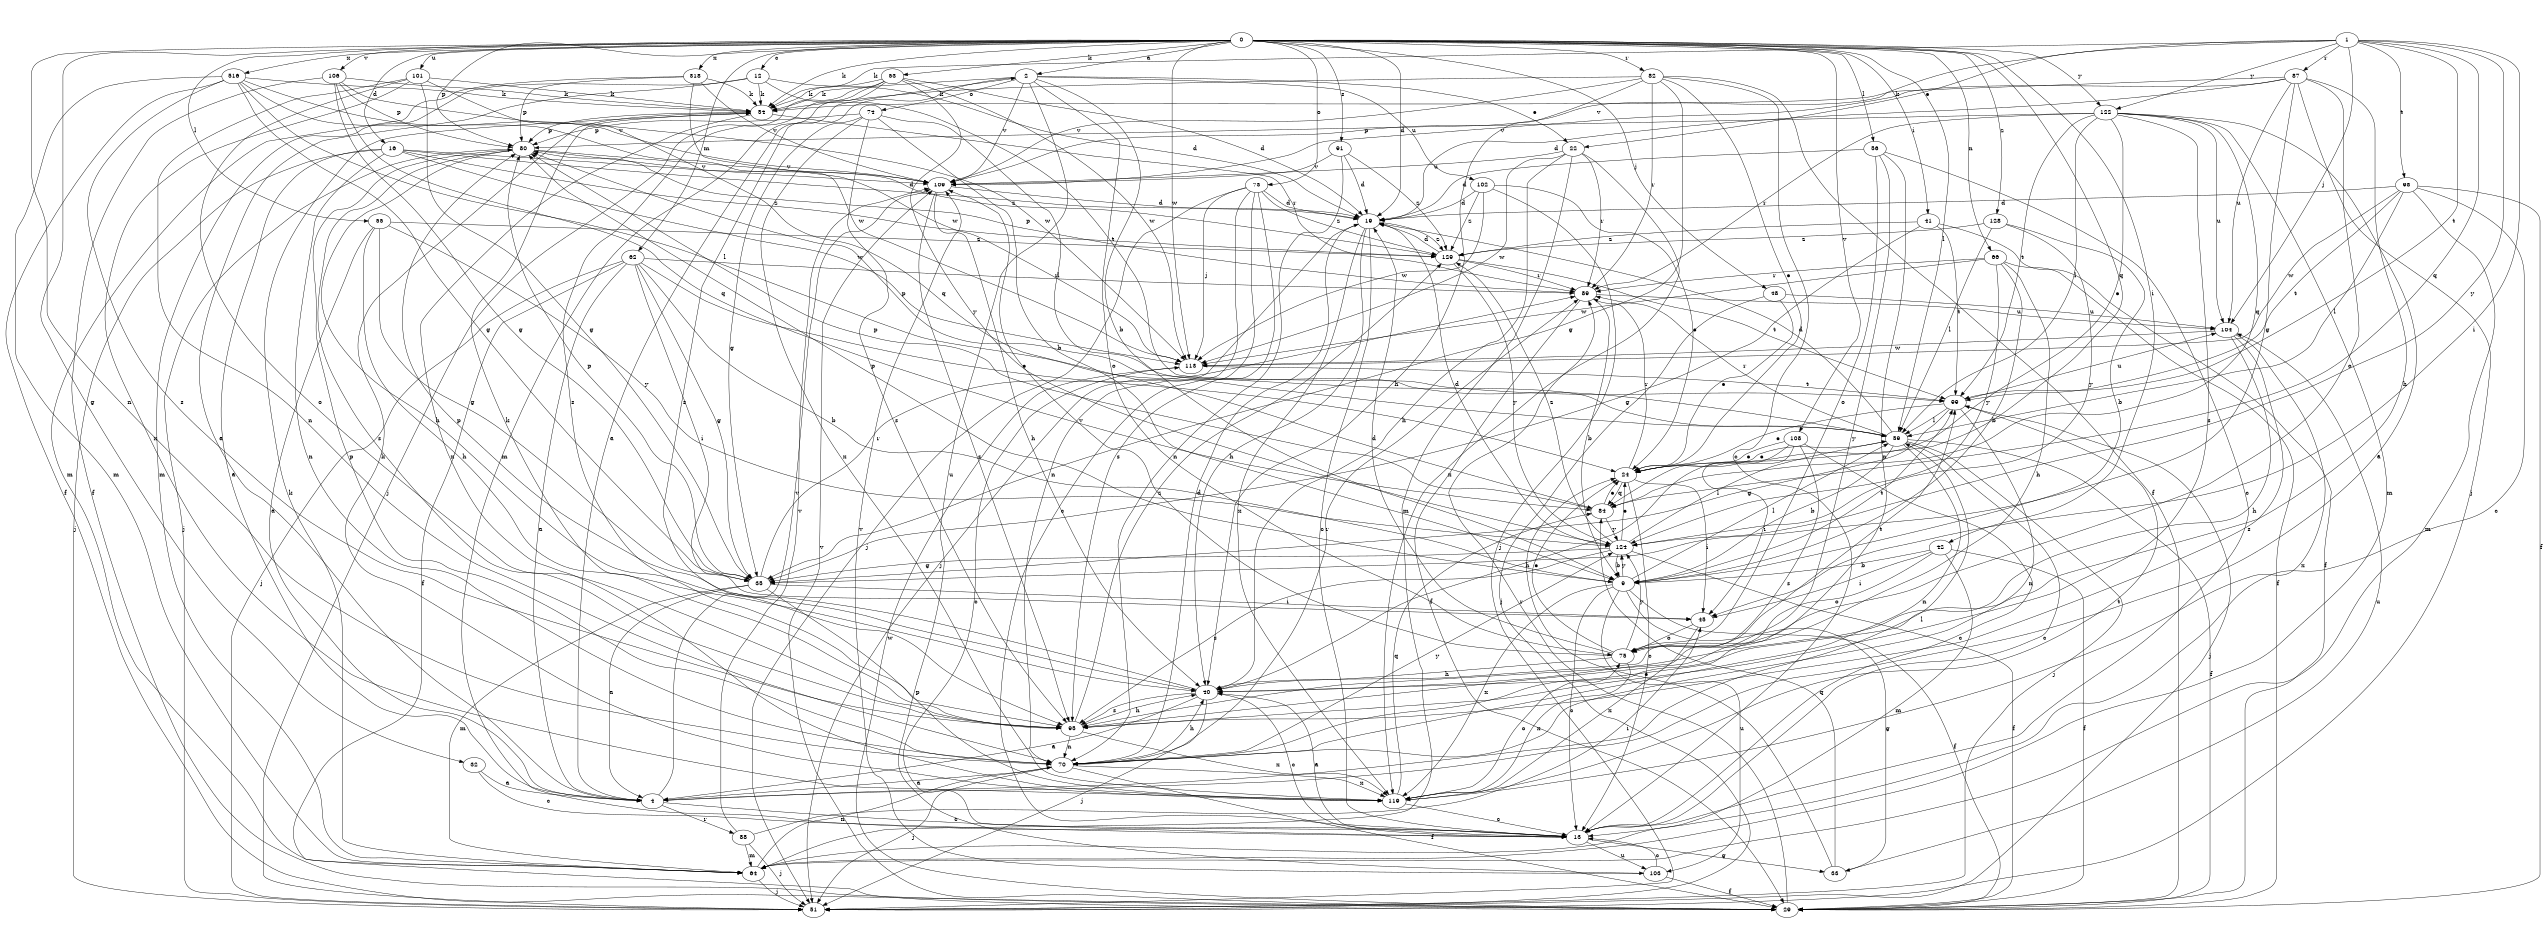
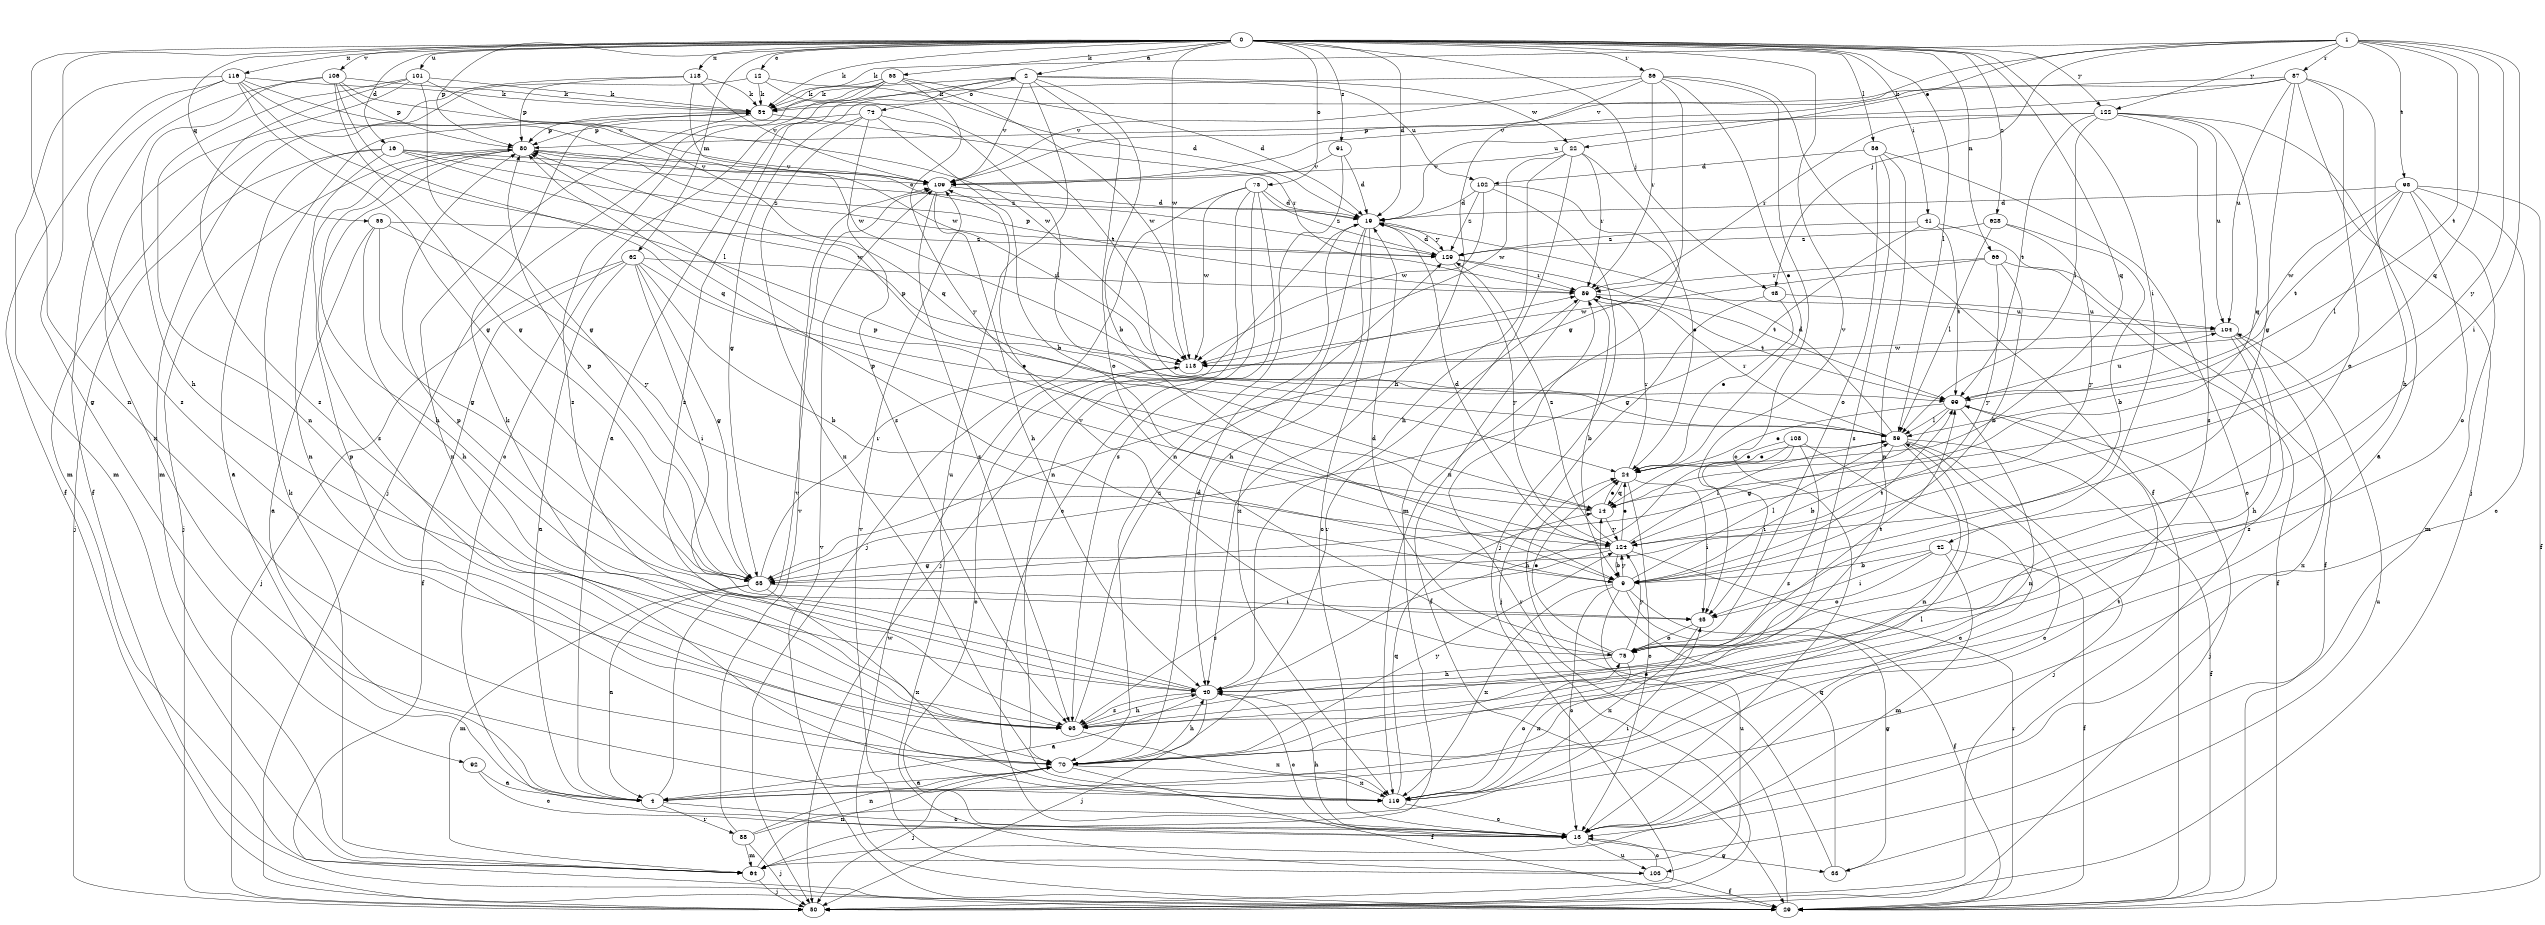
  strict digraph {
    0
    2
    12
    16
    19
-   32
+   32 [label=92]
    41
    42
    48
    53
    54
    55
    56
    59
    62
    66
    70
    73
    80
-   84
-   86 [label=82]
+   84 [label=14]
+   86
    91
    101
    106
    108
    113
-   116 [label=516]
-   118 [label=318]
+   116
+   118
    122
-   128
+   128 [label=628]
    22
    109
    9
    74
    75
    95
    102
    103
    99
    4
    64
-   50 [label=51]
+   50
    129
    119
    13
    40
    29
    35
    45
    24
    104
    124
    89
    1
    87
    98
    33
    88
    0 -> 2 [label=a]
    0 -> 12 [label=c]
    0 -> 16 [label=d]
    0 -> 19 [label=d]
    0 -> 32 [label=g]
    0 -> 41 [label=i]
    0 -> 42 [label=i]
    0 -> 48 [label=j]
    0 -> 53 [label=k]
    0 -> 54 [label=k]
-   0 -> 55 [label=l]
+   0 -> 55 [label=q]
    0 -> 56 [label=l]
    0 -> 59 [label=l]
    0 -> 62 [label=m]
    0 -> 66 [label=n]
    0 -> 70 [label=n]
    0 -> 73 [label=o]
    0 -> 80 [label=p]
    0 -> 84 [label=q]
    0 -> 86 [label=r]
    0 -> 91 [label=s]
    0 -> 101 [label=u]
    0 -> 106 [label=v]
-   0 -> 108 [label=v]
+   0 -> 45 [label=v]
    0 -> 113 [label=w]
    0 -> 116 [label=x]
    0 -> 118 [label=x]
    0 -> 122 [label=y]
    0 -> 128 [label=z]
    2 -> 54 [label=k]
-   2 -> 22 [label=e]
+   2 -> 22 [label=w]
    2 -> 109 [label=v]
    2 -> 9 [label=b]
    2 -> 74 [label=o]
    2 -> 75 [label=o]
    2 -> 95 [label=s]
    2 -> 102 [label=u]
    2 -> 103 [label=u]
    12 -> 19 [label=d]
    12 -> 54 [label=k]
    12 -> 99 [label=t]
-   12 -> 4 [label=a]
    12 -> 64 [label=m]
-   16 -> 19 [label=d]
+   16 -> 19 [label=c]
    16 -> 70 [label=n]
    16 -> 113 [label=w]
    16 -> 109 [label=v]
    16 -> 4 [label=a]
    16 -> 50 [label=j]
    16 -> 129 [label=z]
    19 -> 50 [label=j]
-   19 -> 129 [label=z]
+   19 -> 129 [label=y]
    19 -> 119 [label=x]
    19 -> 13 [label=c]
    19 -> 40 [label=h]
    32 -> 4 [label=a]
    32 -> 13 [label=c]
    41 -> 99 [label=t]
    41 -> 129 [label=z]
    41 -> 29 [label=f]
    41 -> 35 [label=g]
    42 -> 9 [label=b]
    42 -> 75 [label=o]
    42 -> 64 [label=m]
    42 -> 29 [label=f]
    42 -> 45 [label=i]
    48 -> 50 [label=j]
    48 -> 24 [label=e]
    48 -> 104 [label=u]
    53 -> 19 [label=d]
    53 -> 54 [label=k]
    53 -> 113 [label=w]
    53 -> 95 [label=s]
    53 -> 50 [label=j]
-   53 -> 13 [label=m]
+   53 -> 13 [label=c]
    53 -> 124 [label=y]
    54 -> 80 [label=p]
    54 -> 119 [label=x]
    54 -> 89 [label=r]
    55 -> 4 [label=a]
    55 -> 129 [label=z]
    55 -> 40 [label=h]
    55 -> 35 [label=g]
    55 -> 124 [label=y]
-   56 -> 19 [label=d]
+   56 -> 102 [label=d]
    56 -> 70 [label=n]
    56 -> 75 [label=o]
-   56 -> 95 [label=y]
+   56 -> 95 [label=s]
    56 -> 13 [label=c]
    59 -> 19 [label=d]
    59 -> 70 [label=n]
    59 -> 80 [label=p]
    59 -> 9 [label=b]
    59 -> 50 [label=j]
    59 -> 13 [label=c]
    59 -> 29 [label=f]
    59 -> 24 [label=e]
    59 -> 89 [label=r]
    62 -> 9 [label=b]
    62 -> 4 [label=a]
    62 -> 50 [label=j]
    62 -> 29 [label=f]
    62 -> 35 [label=g]
    62 -> 45 [label=i]
    62 -> 24 [label=e]
    62 -> 89 [label=r]
    66 -> 113 [label=w]
    66 -> 9 [label=b]
    66 -> 29 [label=f]
    66 -> 124 [label=y]
    66 -> 89 [label=r]
    70 -> 19 [label=d]
    70 -> 80 [label=p]
    70 -> 4 [label=a]
    70 -> 50 [label=j]
    70 -> 119 [label=x]
    70 -> 40 [label=h]
    70 -> 29 [label=f]
    70 -> 124 [label=y]
    70 -> 89 [label=r]
    73 -> 19 [label=d]
    73 -> 70 [label=n]
-   73 -> 113 [label=j]
+   73 -> 113 [label=w]
    73 -> 95 [label=s]
    73 -> 50 [label=j]
    73 -> 129 [label=z]
    73 -> 13 [label=c]
    80 -> 109 [label=v]
    80 -> 95 [label=s]
    80 -> 50 [label=j]
    80 -> 129 [label=z]
    80 -> 40 [label=h]
    84 -> 80 [label=p]
    84 -> 24 [label=e]
    84 -> 124 [label=y]
    86 -> 54 [label=k]
    86 -> 109 [label=v]
    86 -> 13 [label=c]
    86 -> 40 [label=h]
    86 -> 29 [label=f]
    86 -> 35 [label=g]
    86 -> 24 [label=e]
    86 -> 89 [label=r]
    91 -> 19 [label=d]
    91 -> 70 [label=n]
    91 -> 109 [label=v]
-   91 -> 129 [label=z]
    101 -> 54 [label=k]
    101 -> 70 [label=n]
    101 -> 84 [label=q]
-   101 -> 95 [label=o]
+   101 -> 95 [label=s]
    101 -> 119 [label=x]
    101 -> 35 [label=g]
    106 -> 54 [label=k]
    106 -> 80 [label=p]
    106 -> 84 [label=q]
    106 -> 113 [label=w]
-   66 -> 40 [label=h]
+   106 -> 40 [label=h]
    106 -> 29 [label=f]
    106 -> 35 [label=g]
    108 -> 95 [label=s]
    108 -> 13 [label=c]
    108 -> 40 [label=h]
    108 -> 45 [label=i]
    108 -> 24 [label=e]
-   113 -> 99 [label=t]
+   89 -> 99 [label=t]
    113 -> 13 [label=c]
    116 -> 54 [label=k]
    116 -> 59 [label=l]
    116 -> 113 [label=w]
    116 -> 109 [label=v]
    116 -> 95 [label=s]
    116 -> 64 [label=m]
    116 -> 29 [label=f]
    116 -> 35 [label=g]
    118 -> 54 [label=k]
    118 -> 80 [label=p]
    118 -> 113 [label=w]
    118 -> 109 [label=v]
    118 -> 64 [label=m]
    122 -> 59 [label=l]
    122 -> 80 [label=p]
    122 -> 84 [label=q]
    122 -> 95 [label=s]
    122 -> 99 [label=t]
    122 -> 4 [label=a]
-   122 -> 64 [label=m]
-   122 -> 24 [label=e]
    122 -> 104 [label=u]
    122 -> 89 [label=r]
    128 -> 59 [label=l]
    128 -> 9 [label=b]
    128 -> 129 [label=z]
    128 -> 124 [label=y]
    22 -> 113 [label=w]
-   22 -> 109 [label=u]
+   22 -> 109 [label=v]
    22 -> 64 [label=m]
    22 -> 119 [label=x]
    22 -> 40 [label=h]
    22 -> 89 [label=r]
    109 -> 19 [label=d]
    109 -> 95 [label=s]
    109 -> 40 [label=h]
    9 -> 59 [label=l]
    9 -> 80 [label=p]
    9 -> 103 [label=u]
    9 -> 99 [label=t]
    9 -> 119 [label=x]
    9 -> 13 [label=c]
    9 -> 29 [label=f]
    9 -> 124 [label=y]
    9 -> 33 [label=g]
    74 -> 59 [label=l]
    74 -> 80 [label=p]
    74 -> 9 [label=b]
    74 -> 95 [label=s]
    74 -> 119 [label=x]
    74 -> 35 [label=g]
    75 -> 19 [label=d]
    75 -> 109 [label=v]
    75 -> 99 [label=t]
    75 -> 119 [label=x]
    75 -> 40 [label=h]
    75 -> 24 [label=e]
    75 -> 124 [label=y]
    95 -> 54 [label=k]
-   95 -> 70 [label=n]
+   88 -> 70 [label=n]
    95 -> 129 [label=z]
    95 -> 119 [label=x]
    95 -> 40 [label=h]
    102 -> 19 [label=d]
    102 -> 113 [label=w]
    102 -> 50 [label=j]
    102 -> 129 [label=z]
    102 -> 24 [label=e]
    103 -> 109 [label=v]
    103 -> 13 [label=c]
    103 -> 29 [label=f]
    99 -> 59 [label=l]
    99 -> 70 [label=n]
    99 -> 50 [label=j]
    99 -> 35 [label=g]
    99 -> 24 [label=e]
    99 -> 104 [label=u]
    4 -> 2 [label=a]
    4 -> 59 [label=l]
    4 -> 109 [label=v]
    4 -> 13 [label=c]
    4 -> 88 [label=r]
    64 -> 54 [label=k]
    64 -> 70 [label=n]
    64 -> 50 [label=j]
    129 -> 19 [label=d]
    129 -> 99 [label=t]
    129 -> 124 [label=y]
    129 -> 89 [label=r]
-   119 -> 54 [label=k]
    119 -> 84 [label=q]
    119 -> 75 [label=o]
    119 -> 99 [label=t]
    119 -> 13 [label=c]
    13 -> 103 [label=u]
-   13 -> 40 [label=a]
+   13 -> 40 [label=h]
    13 -> 33 [label=g]
    40 -> 80 [label=p]
    40 -> 95 [label=s]
    40 -> 4 [label=a]
    40 -> 50 [label=j]
    40 -> 13 [label=c]
    29 -> 113 [label=w]
    29 -> 109 [label=v]
    29 -> 89 [label=r]
    35 -> 80 [label=p]
    35 -> 4 [label=a]
    35 -> 64 [label=m]
-   35 -> 119 [label=p]
+   35 -> 119 [label=x]
    35 -> 45 [label=i]
    35 -> 89 [label=r]
    45 -> 75 [label=o]
    45 -> 119 [label=x]
    24 -> 84 [label=q]
    24 -> 13 [label=c]
    24 -> 45 [label=i]
    24 -> 89 [label=r]
    104 -> 113 [label=w]
    104 -> 95 [label=s]
    104 -> 119 [label=x]
    104 -> 40 [label=h]
    124 -> 19 [label=d]
    124 -> 59 [label=l]
    124 -> 9 [label=b]
    124 -> 95 [label=s]
    124 -> 129 [label=z]
-   124 -> 29 [label=f]
+   124 -> 29 [label=r]
    124 -> 35 [label=g]
    124 -> 24 [label=e]
    89 -> 80 [label=p]
    89 -> 9 [label=b]
    89 -> 29 [label=f]
    89 -> 104 [label=u]
-   1 -> 104 [label=j]
+   1 -> 48 [label=j]
    1 -> 54 [label=k]
    1 -> 84 [label=q]
    1 -> 122 [label=y]
    1 -> 22 [label=e]
    1 -> 109 [label=v]
    1 -> 99 [label=t]
    1 -> 45 [label=i]
    1 -> 124 [label=y]
    1 -> 87 [label=r]
    1 -> 98 [label=t]
-   87 -> 19 [label=d]
+   87 -> 19 [label=u]
    87 -> 54 [label=k]
    87 -> 109 [label=v]
    87 -> 75 [label=o]
    87 -> 50 [label=j]
    87 -> 40 [label=h]
    87 -> 35 [label=g]
    87 -> 104 [label=u]
    98 -> 19 [label=d]
    98 -> 59 [label=l]
    98 -> 113 [label=w]
+   98 -> 75 [label=o]
    98 -> 99 [label=t]
    98 -> 64 [label=m]
    98 -> 13 [label=c]
    98 -> 29 [label=f]
    33 -> 84 [label=q]
    33 -> 24 [label=e]
    33 -> 104 [label=u]
    88 -> 109 [label=v]
    88 -> 64 [label=m]
    88 -> 50 [label=j]
    88 -> 45 [label=i]
  }
